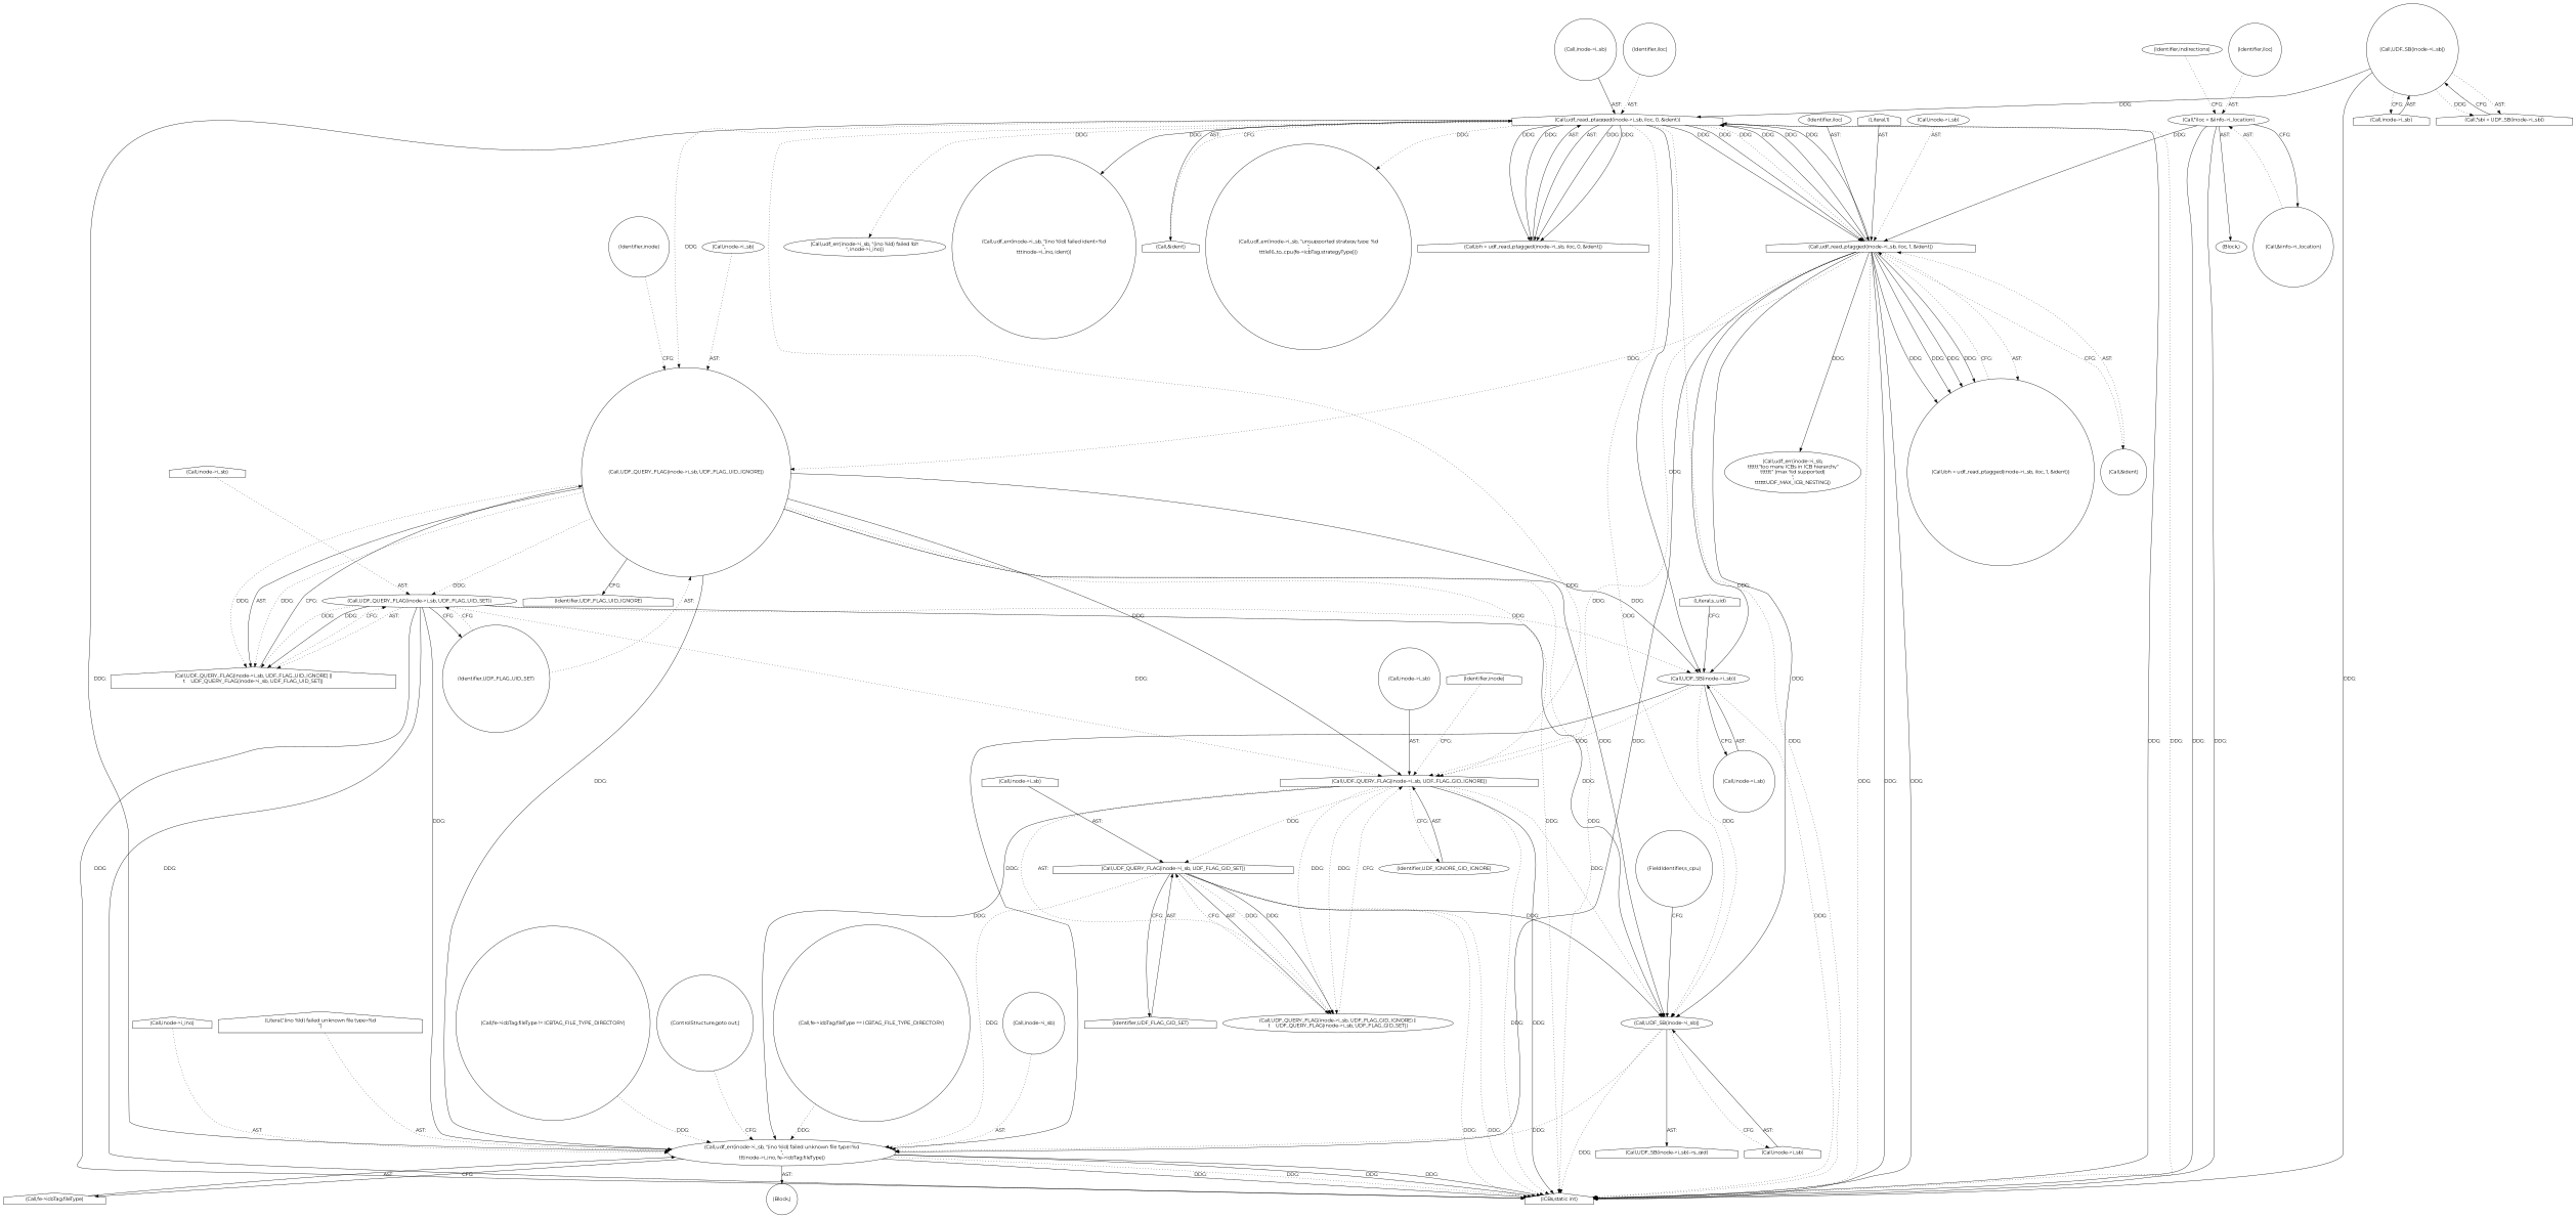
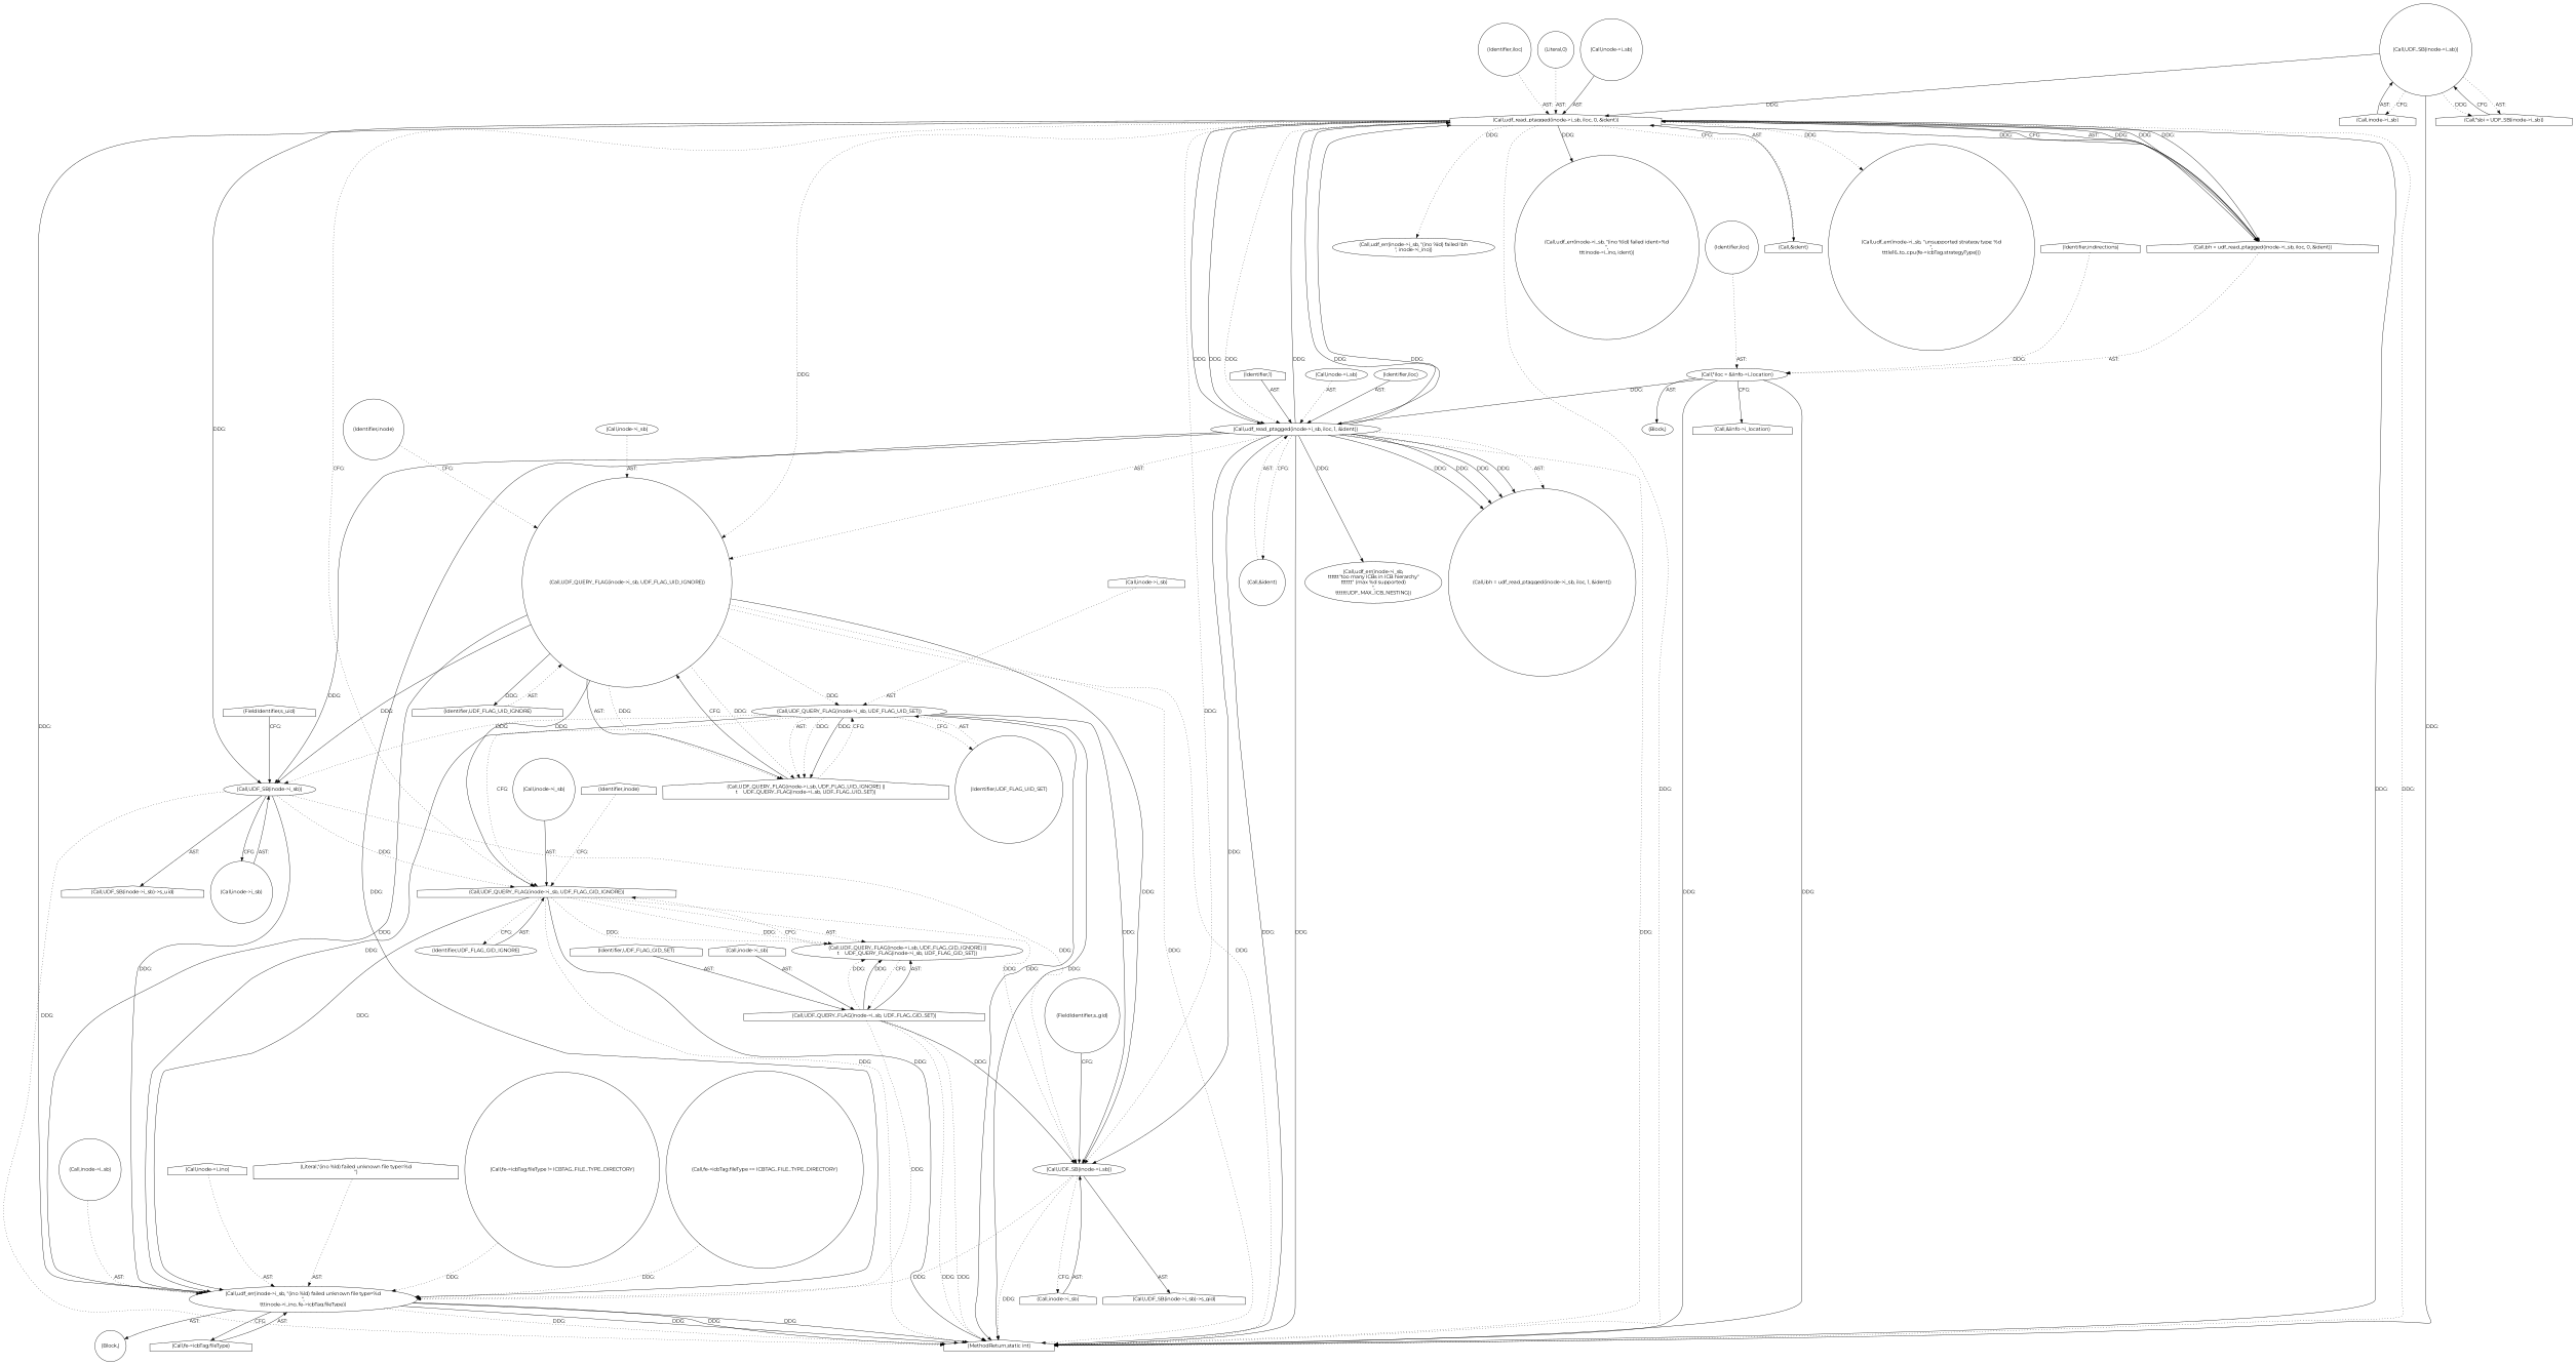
  digraph {
    fontname=Montserrat
    node [fontname=Montserrat shape=house]
    edge [fontname=Montserrat style=solid]
    n1 [label="(Call,UDF_SB(inode->i_sb))" shape=ellipse]
    n2 [label="(Call,udf_err(inode->i_sb, \"(ino %ld) failed unknown file type=%d\n\",\n\t\t\tinode->i_ino, fe->icbTag.fileType))" shape=ellipse]
-   n3 [label="(ICBs,static int)"]
+   n3 [label="(MethodReturn,static int)"]
    n4 [label="(Call,UDF_SB(inode->i_sb)->s_gid)"]
    n5 [label="(Call,inode->i_sb)"]
    n6 [label="(Block,)" shape=circle]
    n7 [label="(Call,fe->icbTag.fileType)"]
    n8 [label="(Call,udf_read_ptagged(inode->i_sb, iloc, 0, &ident))"]
-   n9 [label="(Call,udf_read_ptagged(inode->i_sb, iloc, 1, &ident))"]
+   n9 [label="(Call,udf_read_ptagged(inode->i_sb, iloc, 1, &ident))" shape=ellipse]
    n10 [label="(Call,UDF_QUERY_FLAG(inode->i_sb, UDF_FLAG_GID_IGNORE))"]
    n11 [label="(Call,UDF_QUERY_FLAG(inode->i_sb, UDF_FLAG_UID_IGNORE))" shape=circle]
    n12 [label="(Call,UDF_SB(inode->i_sb))" shape=ellipse]
    n13 [label="(Call,udf_err(inode->i_sb, \"(ino %ld) failed !bh\n\", inode->i_ino))" shape=ellipse]
    n14 [label="(Call,udf_err(inode->i_sb, \"(ino %ld) failed ident=%d\n\",\n\t\t\tinode->i_ino, ident))" shape=circle]
    n15 [label="(Call,&ident)"]
    n16 [label="(Call,udf_err(inode->i_sb, \"unsupported strategy type: %d\n\",\n\t\t\tle16_to_cpu(fe->icbTag.strategyType)))" shape=circle]
    n17 [label="(Call,bh = udf_read_ptagged(inode->i_sb, iloc, 0, &ident))"]
    n18 [label="(Call,udf_err(inode->i_sb,\n\t\t\t\t\t\t\"too many ICBs in ICB hierarchy\"\n\t\t\t\t\t\t\" (max %d supported)\n\",\n\t\t\t\t\t\tUDF_MAX_ICB_NESTING))" shape=ellipse]
    n19 [label="(Call,ibh = udf_read_ptagged(inode->i_sb, iloc, 1, &ident))" shape=circle]
    n20 [label="(Call,&ident)" shape=circle]
    n21 [label="(Call,UDF_QUERY_FLAG(inode->i_sb, UDF_FLAG_GID_SET))"]
-   n22 [label="(Identifier,UDF_IGNORE_GID_IGNORE)" shape=ellipse]
+   n22 [label="(Identifier,UDF_FLAG_GID_IGNORE)" shape=ellipse]
    n23 [label="(Call,UDF_QUERY_FLAG(inode->i_sb, UDF_FLAG_GID_IGNORE) ||\n\t    UDF_QUERY_FLAG(inode->i_sb, UDF_FLAG_GID_SET))" shape=ellipse]
    n24 [label="(Call,UDF_QUERY_FLAG(inode->i_sb, UDF_FLAG_UID_SET))" shape=ellipse]
    n25 [label="(Call,UDF_QUERY_FLAG(inode->i_sb, UDF_FLAG_UID_IGNORE) ||\n\t    UDF_QUERY_FLAG(inode->i_sb, UDF_FLAG_UID_SET))"]
    n26 [label="(Identifier,UDF_FLAG_UID_IGNORE)"]
+   n27 [label="(Call,UDF_SB(inode->i_sb)->s_uid)"]
    n28 [label="(Call,inode->i_sb)" shape=circle]
    n29 [label="(Call,UDF_SB(inode->i_sb))" shape=circle]
    n30 [label="(Call,inode->i_sb)"]
    n31 [label="(Call,*sbi = UDF_SB(inode->i_sb))"]
    n32 [label="(Call,*iloc = &iinfo->i_location)" shape=ellipse]
    n33 [label="(Block,)" shape=ellipse]
-   n34 [label="(Call,&iinfo->i_location)" shape=circle]
+   n34 [label="(Call,&iinfo->i_location)"]
    n35 [label="(Identifier,UDF_FLAG_GID_SET)"]
    n36 [label="(Identifier,UDF_FLAG_UID_SET)" shape=circle]
    n37 [label="(Call,inode->i_sb)"]
    n38 [label="(Call,inode->i_sb)" shape=circle]
-   n39 [label="(Literal,s_uid)"]
-   n40 [label="(Identifier,indirections)" shape=ellipse]
+   n39 [label="(FieldIdentifier,s_uid)"]
+   n40 [label="(Identifier,indirections)"]
    n41 [label="(Identifier,iloc)" shape=circle]
+   n42 [label="(Literal,0)" shape=circle]
    n43 [label="(Call,inode->i_sb)" shape=circle]
    n44 [label="(Call,inode->i_sb)"]
    n45 [label="(Call,inode->i_sb)" shape=circle]
-   n46 [label="(ControlStructure,goto out;)" shape=circle]
    n47 [label="(Identifier,iloc)" shape=circle]
    n48 [label="(Identifier,inode)"]
    n49 [label="(Call,inode->i_sb)" shape=ellipse]
    n50 [label="(Call,inode->i_ino)"]
    n51 [label="(Literal,\"(ino %ld) failed unknown file type=%d\n\")"]
-   n52 [label="(Literal,1)"]
+   n52 [label="(Identifier,1)"]
    n53 [label="(Identifier,inode)" shape=circle]
    n54 [label="(Call,fe->icbTag.fileType != ICBTAG_FILE_TYPE_DIRECTORY)" shape=circle]
    n55 [label="(Call,fe->icbTag.fileType == ICBTAG_FILE_TYPE_DIRECTORY)" shape=circle]
-   n56 [label="(FieldIdentifier,s_cpu)" shape=circle]
+   n56 [label="(FieldIdentifier,s_gid)" shape=circle]
    n57 [label="(Call,inode->i_sb)" shape=ellipse]
    n58 [label="(Identifier,iloc)" shape=ellipse]
    n1 -> n2 [label="DDG: " style=dotted]
    n1 -> n3 [label="DDG: " style=dotted]
    n1 -> n4 [label="AST: "]
    n1 -> n5 [label="CFG: " style=dotted]
    n2 -> n3 [label="DDG: "]
    n2 -> n3 [label="DDG: " style=dotted]
    n2 -> n3 [label="DDG: "]
    n2 -> n3 [label="DDG: "]
    n2 -> n6 [label="AST: "]
    n2 -> n7 [label="CFG: "]
    n5 -> n1 [label="AST: "]
    n7 -> n2 [label="AST: "]
    n8 -> n1 [label="DDG: " style=dotted]
    n8 -> n2 [label="DDG: "]
    n8 -> n3 [label="DDG: " style=dotted]
    n8 -> n3 [label="DDG: "]
    n8 -> n3 [label="DDG: " style=dotted]
    n8 -> n9 [label="DDG: "]
    n8 -> n9 [label="DDG: "]
    n8 -> n9 [label="DDG: " style=dotted]
-   n8 -> n10 [label="DDG: " style=dotted]
+   n8 -> n10 [label="CFG: " style=dotted]
    n8 -> n11 [label="DDG: " style=dotted]
    n8 -> n12 [label="DDG: "]
    n8 -> n13 [label="DDG: " style=dotted]
    n8 -> n14 [label="DDG: "]
    n8 -> n15 [label="CFG: " style=dotted]
    n8 -> n16 [label="DDG: " style=dotted]
    n8 -> n17 [label="AST: "]
    n8 -> n17 [label="DDG: "]
    n8 -> n17 [label="DDG: "]
    n8 -> n17 [label="DDG: "]
    n8 -> n17 [label="DDG: "]
    n9 -> n1 [label="DDG: "]
    n9 -> n2 [label="DDG: "]
    n9 -> n3 [label="DDG: " style=dotted]
    n9 -> n3 [label="DDG: "]
    n9 -> n3 [label="DDG: "]
    n9 -> n8 [label="DDG: "]
    n9 -> n8 [label="DDG: "]
    n9 -> n8 [label="DDG: "]
-   n9 -> n10 [label="DDG: " style=dotted]
-   n9 -> n11 [label="DDG: " style=dotted]
+   n9 -> n11 [label="AST: " style=dotted]
    n9 -> n12 [label="DDG: "]
    n9 -> n18 [label="DDG: "]
    n9 -> n19 [label="AST: " style=dotted]
    n9 -> n19 [label="DDG: "]
    n9 -> n19 [label="DDG: "]
    n9 -> n19 [label="DDG: "]
    n9 -> n19 [label="DDG: "]
    n9 -> n20 [label="CFG: " style=dotted]
    n10 -> n1 [label="DDG: " style=dotted]
    n10 -> n2 [label="DDG: "]
    n10 -> n3 [label="DDG: " style=dotted]
    n10 -> n3 [label="DDG: "]
-   n10 -> n21 [label="DDG: " style=dotted]
    n10 -> n22 [label="CFG: " style=dotted]
    n10 -> n23 [label="AST: " style=dotted]
    n10 -> n23 [label="DDG: " style=dotted]
    n10 -> n23 [label="DDG: " style=dotted]
    n11 -> n1 [label="DDG: "]
    n11 -> n2 [label="DDG: "]
    n11 -> n3 [label="DDG: " style=dotted]
    n11 -> n3 [label="DDG: " style=dotted]
    n11 -> n10 [label="DDG: "]
    n11 -> n12 [label="DDG: "]
    n11 -> n24 [label="DDG: " style=dotted]
    n11 -> n25 [label="AST: "]
    n11 -> n25 [label="DDG: " style=dotted]
    n11 -> n25 [label="DDG: " style=dotted]
-   n11 -> n26 [label="CFG: "]
+   n11 -> n26 [label="DDG: "]
    n12 -> n1 [label="DDG: " style=dotted]
    n12 -> n2 [label="DDG: "]
    n12 -> n3 [label="DDG: " style=dotted]
    n12 -> n10 [label="DDG: " style=dotted]
+   n12 -> n27 [label="AST: "]
    n12 -> n28 [label="CFG: "]
    n15 -> n8 [label="AST: "]
-   n17 -> n8 [label="AST: "]
-   n19 -> n9 [label="CFG: " style=dotted]
+   n17 -> n8 [label="CFG: "]
    n20 -> n9 [label="AST: " style=dotted]
    n21 -> n1 [label="DDG: "]
    n21 -> n2 [label="DDG: " style=dotted]
    n21 -> n3 [label="DDG: " style=dotted]
    n21 -> n3 [label="DDG: " style=dotted]
    n21 -> n23 [label="AST: "]
    n21 -> n23 [label="DDG: " style=dotted]
    n21 -> n23 [label="DDG: "]
-   n21 -> n35 [label="CFG: "]
    n22 -> n10 [label="AST: "]
    n23 -> n10 [label="CFG: " style=dotted]
    n23 -> n21 [label="CFG: " style=dotted]
    n24 -> n1 [label="DDG: "]
    n24 -> n2 [label="DDG: "]
    n24 -> n3 [label="DDG: "]
    n24 -> n3 [label="DDG: "]
-   n24 -> n10 [label="DDG: " style=dotted]
+   n24 -> n10 [label="CFG: " style=dotted]
    n24 -> n12 [label="DDG: " style=dotted]
    n24 -> n25 [label="AST: " style=dotted]
    n24 -> n25 [label="DDG: " style=dotted]
    n24 -> n25 [label="DDG: "]
-   n24 -> n36 [label="CFG: "]
+   n24 -> n36 [label="CFG: " style=dotted]
    n25 -> n11 [label="CFG: "]
    n25 -> n24 [label="CFG: " style=dotted]
-   n36 -> n11 [label="AST: " style=dotted]
+   n26 -> n11 [label="AST: " style=dotted]
    n28 -> n12 [label="AST: "]
    n29 -> n3 [label="DDG: "]
    n29 -> n8 [label="DDG: "]
    n29 -> n30 [label="CFG: " style=dotted]
    n29 -> n31 [label="AST: " style=dotted]
    n29 -> n31 [label="DDG: " style=dotted]
    n30 -> n29 [label="AST: "]
    n31 -> n29 [label="CFG: "]
    n32 -> n3 [label="DDG: "]
    n32 -> n3 [label="DDG: "]
    n32 -> n9 [label="DDG: "]
    n32 -> n33 [label="AST: "]
    n32 -> n34 [label="CFG: "]
-   n34 -> n32 [label="AST: " style=dotted]
+   n17 -> n32 [label="AST: " style=dotted]
    n35 -> n21 [label="AST: "]
-   n36 -> n24 [label="CFG: " style=dotted]
+   n36 -> n24 [label="AST: " style=dotted]
    n37 -> n24 [label="AST: " style=dotted]
    n38 -> n8 [label="AST: "]
    n39 -> n12 [label="CFG: "]
-   n40 -> n32 [label="CFG: " style=dotted]
+   n40 -> n32 [label="DDG: " style=dotted]
    n41 -> n8 [label="AST: " style=dotted]
+   n42 -> n8 [label="AST: " style=dotted]
    n43 -> n10 [label="AST: "]
    n44 -> n21 [label="AST: "]
    n45 -> n2 [label="AST: " style=dotted]
-   n46 -> n2 [label="CFG: " style=dotted]
    n47 -> n32 [label="AST: " style=dotted]
    n48 -> n10 [label="CFG: " style=dotted]
    n49 -> n11 [label="AST: " style=dotted]
    n50 -> n2 [label="AST: " style=dotted]
    n51 -> n2 [label="AST: " style=dotted]
    n52 -> n9 [label="AST: "]
    n53 -> n11 [label="CFG: " style=dotted]
    n54 -> n2 [label="DDG: " style=dotted]
    n55 -> n2 [label="DDG: " style=dotted]
    n56 -> n1 [label="CFG: "]
    n57 -> n9 [label="AST: " style=dotted]
    n58 -> n9 [label="AST: "]
  }
